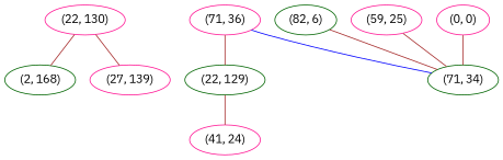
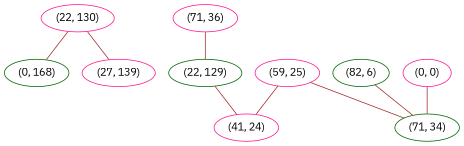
  graph {
    fontname="IBM Plex Sans"
    node [color=deeppink fontname="IBM Plex Sans"]
    edge [color=brown fontname="IBM Plex Sans" weight=1]
-   "(2, 168)" [color=darkgreen]
+   "(2, 168)" [color=darkgreen label="(0, 168)"]
    "(22, 130)"
    "(27, 139)"
    "(22, 129)" [color=darkgreen]
    "(41, 24)"
    n6 [color=darkgreen label="(82, 6)"]
    "(71, 34)" [color=darkgreen]
    "(59, 25)"
    "(71, 36)"
    "(0, 0)"
    "(22, 130)" -- "(2, 168)"
    "(22, 130)" -- "(27, 139)"
    "(22, 129)" -- "(41, 24)"
    n6 -- "(71, 34)"
+   "(59, 25)" -- "(41, 24)"
    "(59, 25)" -- "(71, 34)"
    "(71, 36)" -- "(22, 129)"
-   "(71, 36)" -- "(71, 34)" [color=blue]
    "(0, 0)" -- "(71, 34)" [weight=4]
  }
